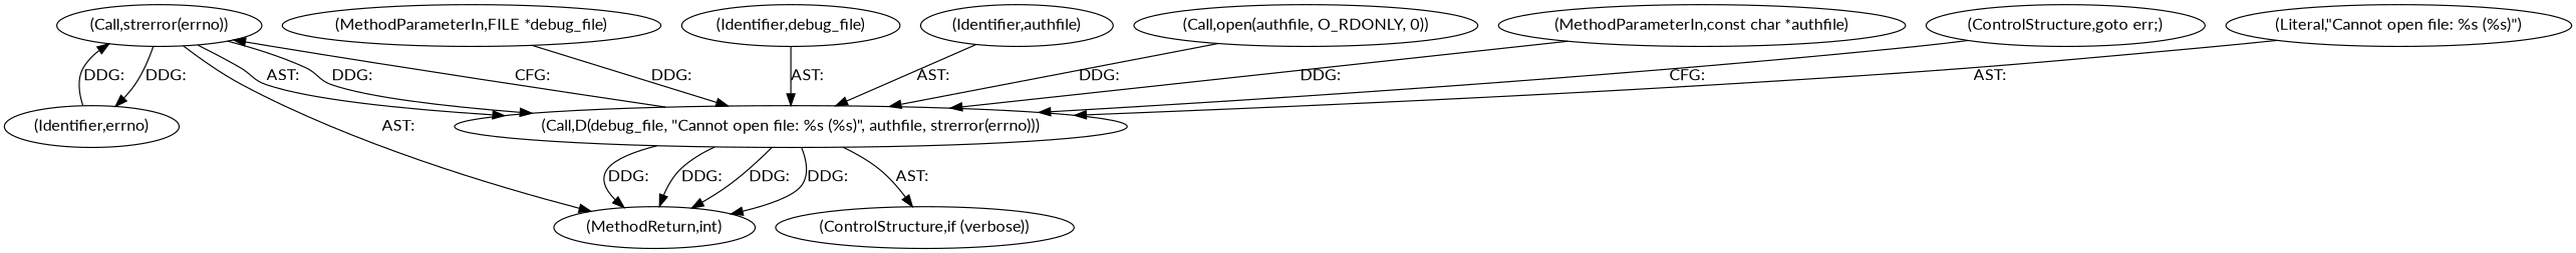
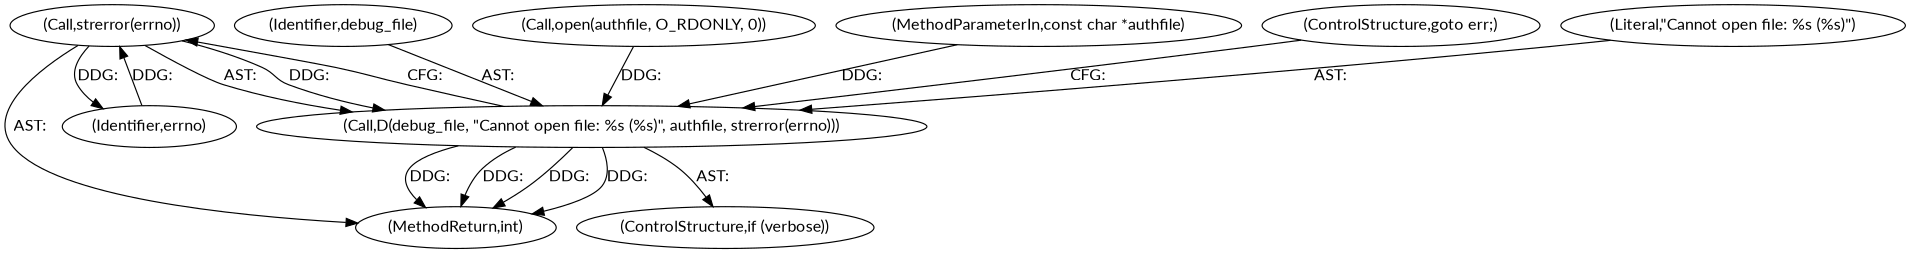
  digraph {
    fontname=Lato
    node [fontname=Lato]
    edge [fontname=Lato]
    n1 [label="(Call,strerror(errno))"]
    n2 [label="(Call,D(debug_file, \"Cannot open file: %s (%s)\", authfile, strerror(errno)))"]
    n3 [label="(Identifier,errno)"]
    n4 [label="(MethodReturn,int)"]
    n5 [label="(ControlStructure,if (verbose))"]
-   n6 [label="(MethodParameterIn,FILE *debug_file)"]
    n7 [label="(Identifier,debug_file)"]
-   n8 [label="(Identifier,authfile)"]
    n9 [label="(Call,open(authfile, O_RDONLY, 0))"]
    n10 [label="(MethodParameterIn,const char *authfile)"]
    n11 [label="(ControlStructure,goto err;)"]
    n12 [label="(Literal,\"Cannot open file: %s (%s)\")"]
    n1 -> n2 [label="AST: "]
    n1 -> n2 [label="DDG: "]
    n1 -> n3 [label="DDG: "]
    n1 -> n4 [label="AST: "]
    n2 -> n1 [label="CFG: "]
    n2 -> n4 [label="DDG: "]
    n2 -> n4 [label="DDG: "]
    n2 -> n4 [label="DDG: "]
    n2 -> n4 [label="DDG: "]
    n2 -> n5 [label="AST: "]
    n3 -> n1 [label="DDG: "]
-   n6 -> n2 [label="DDG: "]
    n7 -> n2 [label="AST: "]
-   n8 -> n2 [label="AST: "]
    n9 -> n2 [label="DDG: "]
    n10 -> n2 [label="DDG: "]
    n11 -> n2 [label="CFG: "]
    n12 -> n2 [label="AST: "]
  }
